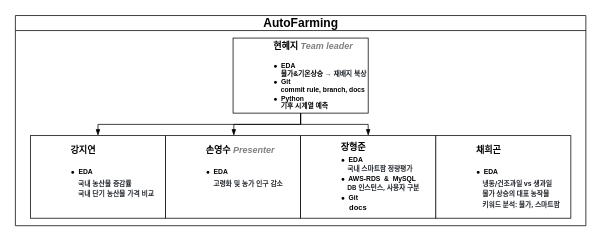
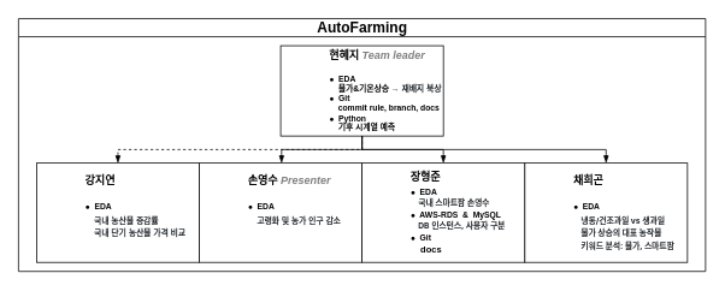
  <mxCell id="0" />
  <mxCell id="1" parent="0" />
  <mxCell id="2" value="&lt;font style=&quot;font-size: 16px;&quot;&gt;AutoFarming&lt;/font&gt;" style="swimlane;html=1;startSize=20;horizontal=1;containerType=tree;glass=0;" parent="1" vertex="1"><mxGeometry x="20" y="20" width="760" height="280" as="geometry" /></mxCell>
  <mxCell id="3" value="현혜지&amp;nbsp;&lt;i style=&quot;color: gray;&quot;&gt;Team leader&lt;/i&gt;&lt;div&gt;&lt;font color=&quot;#808080&quot;&gt;&lt;i style=&quot;&quot;&gt;&lt;br&gt;&lt;/i&gt;&lt;/font&gt;&lt;div style=&quot;font-size: 9px;&quot;&gt;●&amp;nbsp; EDA&lt;font style=&quot;font-size: 9px;&quot; color=&quot;#808080&quot;&gt;&lt;i&gt;&lt;br&gt;&lt;/i&gt;&lt;/font&gt;&lt;div&gt;&lt;div style=&quot;&quot;&gt;&lt;span style=&quot;&quot;&gt;&amp;nbsp; &amp;nbsp; 물가&amp;amp;기온상승&amp;nbsp;&lt;/span&gt;&lt;span style=&quot;color: rgb(31, 35, 40); background-color: rgb(255, 255, 255);&quot;&gt;&lt;font style=&quot;font-size: 9px;&quot; face=&quot;Helvetica&quot;&gt;→ 재배지 북상&lt;/font&gt;&lt;/span&gt;&lt;/div&gt;&lt;div style=&quot;&quot;&gt;●&amp;nbsp; Git&lt;font color=&quot;#1f2328&quot;&gt;&lt;br&gt;&lt;/font&gt;&lt;div style=&quot;&quot;&gt;&lt;span style=&quot;background-color: initial;&quot;&gt;&amp;nbsp; &amp;nbsp; commit rule, branch, docs&lt;/span&gt;&lt;/div&gt;&lt;div style=&quot;&quot;&gt;&lt;span style=&quot;background-color: initial;&quot;&gt;●&amp;nbsp; Python&lt;/span&gt;&lt;/div&gt;&lt;div style=&quot;&quot;&gt;&amp;nbsp; &amp;nbsp; 기후 시계열 예측&lt;/div&gt;&lt;/div&gt;&lt;/div&gt;&lt;/div&gt;&lt;/div&gt;" style="label;image=https://cdn3.iconfinder.com/data/icons/user-avatars-1/512/users-3-128.png;whiteSpace=wrap;html=1;rounded=0;glass=0;treeMoving=1;treeFolding=1;" parent="2" vertex="1"><mxGeometry x="290" y="30" width="180" height="100" as="geometry" /></mxCell>
  <mxCell id="4" value="" style="endArrow=blockThin;endFill=1;fontSize=11;edgeStyle=elbowEdgeStyle;elbow=vertical;rounded=0;entryX=0.5;entryY=0;entryDx=0;entryDy=0;exitX=0.5;exitY=1;exitDx=0;exitDy=0;" parent="2" source="3" edge="1"><mxGeometry relative="1" as="geometry"><mxPoint x="381" y="135" as="sourcePoint" /><mxPoint x="291.0" y="160" as="targetPoint" /><Array as="points"><mxPoint x="331" y="145" /></Array></mxGeometry></mxCell>
  <mxCell id="5" value="" style="endArrow=blockThin;endFill=1;fontSize=11;edgeStyle=elbowEdgeStyle;elbow=vertical;rounded=0;entryX=0.5;entryY=0;entryDx=0;entryDy=0;" parent="2" target="11" edge="1"><mxGeometry relative="1" as="geometry"><mxPoint x="380" y="130" as="sourcePoint" /><mxPoint x="650.0" y="150" as="targetPoint" /></mxGeometry></mxCell>
  <mxCell id="6" value="손영수&amp;nbsp;&lt;i style=&quot;color: gray;&quot;&gt;Presenter&lt;/i&gt;&lt;div&gt;&lt;div&gt;&lt;span style=&quot;color: rgb(31, 35, 40); font-weight: 400; background-color: rgb(255, 255, 255);&quot;&gt;&lt;font style=&quot;font-size: 9px;&quot; face=&quot;Helvetica&quot;&gt;&lt;br&gt;&lt;/font&gt;&lt;/span&gt;&lt;/div&gt;&lt;div&gt;&lt;div&gt;&lt;span style=&quot;font-size: 9px;&quot;&gt;●&amp;nbsp; EDA&lt;/span&gt;&lt;font style=&quot;font-size: 9px;&quot; color=&quot;#808080&quot;&gt;&lt;i&gt;&lt;br&gt;&lt;/i&gt;&lt;/font&gt;&lt;div style=&quot;font-size: 9px;&quot;&gt;&lt;/div&gt;&lt;/div&gt;&lt;/div&gt;&lt;div&gt;&lt;span style=&quot;color: rgb(31, 35, 40); background-color: rgb(255, 255, 255);&quot;&gt;&lt;font style=&quot;font-size: 9px;&quot; face=&quot;Helvetica&quot;&gt;&amp;nbsp; &amp;nbsp; 고령화 및 농가 인구 감소&lt;/font&gt;&lt;/span&gt;&lt;/div&gt;&lt;/div&gt;&lt;div&gt;&lt;span style=&quot;color: rgb(31, 35, 40); background-color: rgb(255, 255, 255);&quot;&gt;&lt;font style=&quot;font-size: 9px;&quot; face=&quot;Helvetica&quot;&gt;&lt;br&gt;&lt;/font&gt;&lt;/span&gt;&lt;/div&gt;&lt;div&gt;&lt;span style=&quot;color: rgb(31, 35, 40); background-color: rgb(255, 255, 255);&quot;&gt;&lt;font style=&quot;font-size: 9px;&quot; face=&quot;Helvetica&quot;&gt;&lt;br&gt;&lt;/font&gt;&lt;/span&gt;&lt;/div&gt;" style="label;image=https://cdn3.iconfinder.com/data/icons/user-avatars-1/512/users-9-2-128.png;whiteSpace=wrap;html=1;rounded=0;glass=0;treeFolding=1;treeMoving=1;" parent="2" vertex="1"><mxGeometry x="200" y="160" width="180" height="110" as="geometry" /></mxCell>
  <mxCell id="7" value="&lt;div&gt;&lt;span style=&quot;background-color: initial;&quot;&gt;채희곤&amp;nbsp;&lt;/span&gt;&lt;br&gt;&lt;/div&gt;&lt;div&gt;&lt;span style=&quot;background-color: rgb(255, 255, 255); color: rgb(31, 35, 40); font-family: -apple-system, BlinkMacSystemFont, &amp;quot;Segoe UI&amp;quot;, &amp;quot;Noto Sans&amp;quot;, Helvetica, Arial, sans-serif, &amp;quot;Apple Color Emoji&amp;quot;, &amp;quot;Segoe UI Emoji&amp;quot;; font-weight: 400; font-size: 9px;&quot;&gt;&lt;br&gt;&lt;/span&gt;&lt;/div&gt;&lt;div&gt;&lt;div&gt;&lt;span style=&quot;font-size: 9px;&quot;&gt;●&amp;nbsp; EDA&lt;/span&gt;&lt;font style=&quot;font-size: 9px;&quot; color=&quot;#808080&quot;&gt;&lt;i&gt;&lt;br&gt;&lt;/i&gt;&lt;/font&gt;&lt;div style=&quot;font-size: 9px;&quot;&gt;&lt;/div&gt;&lt;/div&gt;&lt;/div&gt;&lt;div&gt;&lt;span style=&quot;background-color: rgb(255, 255, 255); color: rgb(31, 35, 40); font-family: -apple-system, BlinkMacSystemFont, &amp;quot;Segoe UI&amp;quot;, &amp;quot;Noto Sans&amp;quot;, Helvetica, Arial, sans-serif, &amp;quot;Apple Color Emoji&amp;quot;, &amp;quot;Segoe UI Emoji&amp;quot;; font-size: 9px;&quot;&gt;&amp;nbsp; &amp;nbsp; 냉동/건조과일 vs 생과일&lt;/span&gt;&lt;/div&gt;&lt;div&gt;&lt;span style=&quot;color: rgb(31, 35, 40); font-family: -apple-system, BlinkMacSystemFont, &amp;quot;Segoe UI&amp;quot;, &amp;quot;Noto Sans&amp;quot;, Helvetica, Arial, sans-serif, &amp;quot;Apple Color Emoji&amp;quot;, &amp;quot;Segoe UI Emoji&amp;quot;; background-color: rgb(255, 255, 255);&quot;&gt;&lt;font style=&quot;font-size: 9px;&quot;&gt;&amp;nbsp; &amp;nbsp; 물가 상승의 대표 농작물&lt;/font&gt;&lt;/span&gt;&lt;/div&gt;&lt;div&gt;&lt;span style=&quot;background-color: rgb(255, 255, 255); color: rgb(31, 35, 40); font-family: -apple-system, BlinkMacSystemFont, &amp;quot;Segoe UI&amp;quot;, &amp;quot;Noto Sans&amp;quot;, Helvetica, Arial, sans-serif, &amp;quot;Apple Color Emoji&amp;quot;, &amp;quot;Segoe UI Emoji&amp;quot;;&quot;&gt;&lt;font style=&quot;font-size: 9px;&quot;&gt;&amp;nbsp; &amp;nbsp; 키워드 분석: 물가, 스마트팜&lt;/font&gt;&lt;/span&gt;&lt;/div&gt;" style="label;image=https://cdn3.iconfinder.com/data/icons/user-avatars-1/512/users-9-2-128.png;whiteSpace=wrap;html=1;rounded=0;glass=0;treeFolding=1;treeMoving=1;" parent="2" vertex="1"><mxGeometry x="560" y="160" width="180" height="110" as="geometry" /></mxCell>
  <mxCell id="8" value="강지연&lt;font color=&quot;#808080&quot;&gt;&lt;i&gt;&amp;nbsp;&lt;/i&gt;&lt;/font&gt;&lt;div&gt;&lt;font color=&quot;#808080&quot;&gt;&lt;i&gt;&lt;br&gt;&lt;/i&gt;&lt;/font&gt;&lt;div&gt;&lt;span style=&quot;font-size: 9px;&quot;&gt;●&amp;nbsp; EDA&lt;/span&gt;&lt;font style=&quot;font-size: 9px;&quot; color=&quot;#808080&quot;&gt;&lt;i&gt;&lt;br&gt;&lt;/i&gt;&lt;/font&gt;&lt;div style=&quot;font-size: 9px;&quot;&gt;&lt;/div&gt;&lt;/div&gt;&lt;div&gt;&lt;span style=&quot;color: rgb(31, 35, 40); background-color: rgb(255, 255, 255);&quot;&gt;&lt;font style=&quot;font-size: 9px;&quot; face=&quot;Helvetica&quot;&gt;&amp;nbsp; &amp;nbsp; 국내 농산물 증감률&lt;/font&gt;&lt;/span&gt;&lt;/div&gt;&lt;div&gt;&lt;span style=&quot;color: rgb(31, 35, 40); background-color: rgb(255, 255, 255);&quot;&gt;&lt;font style=&quot;font-size: 9px;&quot; face=&quot;Helvetica&quot;&gt;&amp;nbsp; &amp;nbsp; 국내 단기 농산물 가격 비교&lt;/font&gt;&lt;/span&gt;&lt;br&gt;&lt;/div&gt;&lt;div&gt;&lt;br&gt;&lt;/div&gt;&lt;/div&gt;" style="label;image=https://cdn3.iconfinder.com/data/icons/user-avatars-1/512/users-3-128.png;whiteSpace=wrap;html=1;rounded=0;glass=0;treeMoving=1;treeFolding=1;" parent="2" vertex="1"><mxGeometry x="20" y="160" width="180" height="110" as="geometry" /></mxCell>
- <mxCell id="9" value="" style="endArrow=blockThin;endFill=1;fontSize=11;edgeStyle=elbowEdgeStyle;elbow=vertical;rounded=0;exitX=0.5;exitY=1;exitDx=0;exitDy=0;" parent="2" source="3" target="8" edge="1"><mxGeometry relative="1" as="geometry"><mxPoint x="151" y="110" as="sourcePoint" /><mxPoint x="421" y="140" as="targetPoint" /></mxGeometry></mxCell>
- <mxCell id="11" value="장형준&amp;nbsp;&lt;br&gt;&lt;div style=&quot;font-size: 9px;&quot;&gt;&lt;div style=&quot;font-size: 12px;&quot;&gt;&lt;span style=&quot;font-size: 9px;&quot;&gt;●&amp;nbsp; EDA&lt;/span&gt;&lt;font style=&quot;font-size: 9px;&quot; color=&quot;#808080&quot;&gt;&lt;i&gt;&lt;br&gt;&lt;/i&gt;&lt;/font&gt;&lt;div style=&quot;font-size: 9px;&quot;&gt;&lt;/div&gt;&lt;/div&gt;&lt;span style=&quot;color: rgb(31, 35, 40); font-family: -apple-system, BlinkMacSystemFont, &amp;quot;Segoe UI&amp;quot;, &amp;quot;Noto Sans&amp;quot;, Helvetica, Arial, sans-serif, &amp;quot;Apple Color Emoji&amp;quot;, &amp;quot;Segoe UI Emoji&amp;quot;; background-color: rgb(255, 255, 255);&quot;&gt;&lt;font style=&quot;font-size: 9px;&quot;&gt;&amp;nbsp; &amp;nbsp; 국내 스마트팜 정량평가&lt;/font&gt;&lt;/span&gt;&lt;span style=&quot;font-size: 10px;&quot;&gt;&lt;br&gt;&lt;/span&gt;&lt;div style=&quot;font-size: 12px;&quot;&gt;&lt;span style=&quot;font-size: 9px;&quot;&gt;●&amp;nbsp; AWS-RDS&amp;nbsp; &amp;amp;&amp;nbsp; MySQL&lt;/span&gt;&lt;font style=&quot;font-size: 9px;&quot; color=&quot;#808080&quot;&gt;&lt;i&gt;&lt;br&gt;&lt;/i&gt;&lt;/font&gt;&lt;div style=&quot;font-size: 9px;&quot;&gt;&lt;/div&gt;&lt;/div&gt;&lt;div style=&quot;&quot;&gt;&lt;font face=&quot;-apple-system, BlinkMacSystemFont, Segoe UI, Noto Sans, Helvetica, Arial, sans-serif, Apple Color Emoji, Segoe UI Emoji&quot; color=&quot;#1f2328&quot;&gt;&lt;span style=&quot;background-color: rgb(255, 255, 255);&quot;&gt;&amp;nbsp; &amp;nbsp; DB 인스턴스, 사용자 구분&lt;/span&gt;&lt;/font&gt;&lt;/div&gt;&lt;div&gt;&lt;div style=&quot;font-size: 12px;&quot;&gt;&lt;div&gt;&lt;span style=&quot;font-size: 9px; background-color: initial;&quot;&gt;●&amp;nbsp; Git&lt;/span&gt;&lt;/div&gt;&lt;/div&gt;&lt;div style=&quot;font-size: 12px;&quot;&gt;&lt;div style=&quot;font-size: 9px;&quot;&gt;&lt;/div&gt;&lt;/div&gt;&lt;div style=&quot;font-size: 10px;&quot;&gt;&lt;span style=&quot;font-size: x-small; background-color: initial;&quot;&gt;&amp;nbsp; &amp;nbsp; docs&lt;/span&gt;&lt;/div&gt;&lt;/div&gt;&lt;/div&gt;" style="label;image=https://cdn3.iconfinder.com/data/icons/user-avatars-1/512/users-2-128.png;whiteSpace=wrap;html=1;rounded=0;glass=0;" parent="2" vertex="1"><mxGeometry x="380" y="160" width="180" height="110" as="geometry" /></mxCell>
+ <mxCell id="9" value="" style="endArrow=blockThin;endFill=1;fontSize=11;edgeStyle=elbowEdgeStyle;elbow=vertical;rounded=0;exitX=0.5;exitY=1;exitDx=0;exitDy=0;dashed=1;" parent="2" source="3" target="8" edge="1"><mxGeometry relative="1" as="geometry"><mxPoint x="151" y="110" as="sourcePoint" /><mxPoint x="421" y="140" as="targetPoint" /></mxGeometry></mxCell>
+ <mxCell id="10" value="" style="endArrow=blockThin;endFill=1;fontSize=11;edgeStyle=elbowEdgeStyle;elbow=vertical;rounded=0;entryX=0.5;entryY=0;entryDx=0;entryDy=0;exitX=0.5;exitY=1;exitDx=0;exitDy=0;" parent="2" source="3" target="7" edge="1"><mxGeometry relative="1" as="geometry"><mxPoint x="400" y="150" as="sourcePoint" /><mxPoint x="670" y="180" as="targetPoint" /></mxGeometry></mxCell>
+ <mxCell id="11" value="장형준&amp;nbsp;&lt;br&gt;&lt;div style=&quot;font-size: 9px;&quot;&gt;&lt;div style=&quot;font-size: 12px;&quot;&gt;&lt;span style=&quot;font-size: 9px;&quot;&gt;●&amp;nbsp; EDA&lt;/span&gt;&lt;font style=&quot;font-size: 9px;&quot; color=&quot;#808080&quot;&gt;&lt;i&gt;&lt;br&gt;&lt;/i&gt;&lt;/font&gt;&lt;div style=&quot;font-size: 9px;&quot;&gt;&lt;/div&gt;&lt;/div&gt;&lt;span style=&quot;color: rgb(31, 35, 40); font-family: -apple-system, BlinkMacSystemFont, &amp;quot;Segoe UI&amp;quot;, &amp;quot;Noto Sans&amp;quot;, Helvetica, Arial, sans-serif, &amp;quot;Apple Color Emoji&amp;quot;, &amp;quot;Segoe UI Emoji&amp;quot;; background-color: rgb(255, 255, 255);&quot;&gt;&lt;font style=&quot;font-size: 9px;&quot;&gt;&amp;nbsp; &amp;nbsp; 국내 스마트팜 손영수&lt;/font&gt;&lt;/span&gt;&lt;span style=&quot;font-size: 10px;&quot;&gt;&lt;br&gt;&lt;/span&gt;&lt;div style=&quot;font-size: 12px;&quot;&gt;&lt;span style=&quot;font-size: 9px;&quot;&gt;●&amp;nbsp; AWS-RDS&amp;nbsp; &amp;amp;&amp;nbsp; MySQL&lt;/span&gt;&lt;font style=&quot;font-size: 9px;&quot; color=&quot;#808080&quot;&gt;&lt;i&gt;&lt;br&gt;&lt;/i&gt;&lt;/font&gt;&lt;div style=&quot;font-size: 9px;&quot;&gt;&lt;/div&gt;&lt;/div&gt;&lt;div style=&quot;&quot;&gt;&lt;font face=&quot;-apple-system, BlinkMacSystemFont, Segoe UI, Noto Sans, Helvetica, Arial, sans-serif, Apple Color Emoji, Segoe UI Emoji&quot; color=&quot;#1f2328&quot;&gt;&lt;span style=&quot;background-color: rgb(255, 255, 255);&quot;&gt;&amp;nbsp; &amp;nbsp; DB 인스턴스, 사용자 구분&lt;/span&gt;&lt;/font&gt;&lt;/div&gt;&lt;div&gt;&lt;div style=&quot;font-size: 12px;&quot;&gt;&lt;div&gt;&lt;span style=&quot;font-size: 9px; background-color: initial;&quot;&gt;●&amp;nbsp; Git&lt;/span&gt;&lt;/div&gt;&lt;/div&gt;&lt;div style=&quot;font-size: 12px;&quot;&gt;&lt;div style=&quot;font-size: 9px;&quot;&gt;&lt;/div&gt;&lt;/div&gt;&lt;div style=&quot;font-size: 10px;&quot;&gt;&lt;span style=&quot;font-size: x-small; background-color: initial;&quot;&gt;&amp;nbsp; &amp;nbsp; docs&lt;/span&gt;&lt;/div&gt;&lt;/div&gt;&lt;/div&gt;" style="label;image=https://cdn3.iconfinder.com/data/icons/user-avatars-1/512/users-2-128.png;whiteSpace=wrap;html=1;rounded=0;glass=0;" parent="2" vertex="1"><mxGeometry x="380" y="160" width="180" height="110" as="geometry" /></mxCell>
